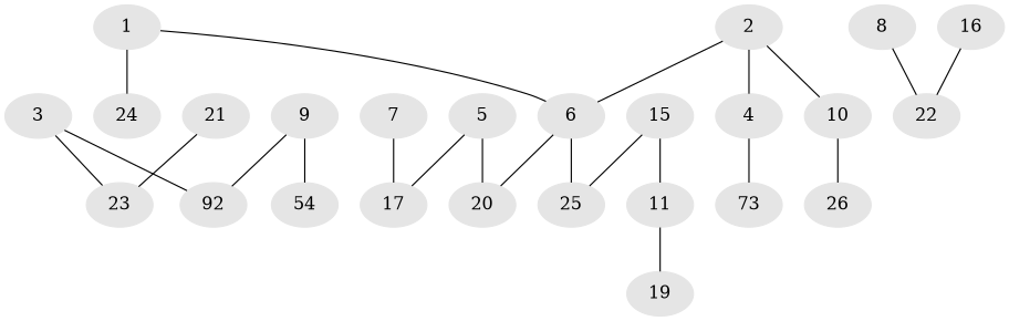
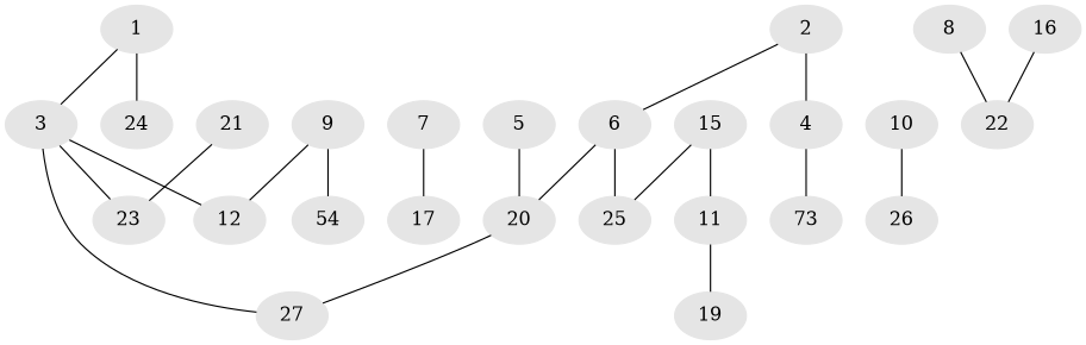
  graph {
    node [color=gray90 style=filled]
    edge [weight=1.0]
    1
    6
    24
    20
    25
    2
    4
    10
    n9 [label=73]
    26
    3
-   12 [label=92]
+   12
    23
+   27
    5
    17
    11
    19
    7
    8
    22
    9
    n23 [label=54]
    15
    16
    21
-   1 -- 6
+   1 -- 3
    1 -- 24
    6 -- 20
    6 -- 25
+   20 -- 27
    2 -- 6
    2 -- 4
-   2 -- 10
    4 -- n9
    10 -- 26
    3 -- 12
    3 -- 23
+   3 -- 27
    5 -- 20
-   5 -- 17
    11 -- 19
    7 -- 17
    8 -- 22
    9 -- 12
    9 -- n23
    15 -- 25
    15 -- 11
    16 -- 22
    21 -- 23
  }
